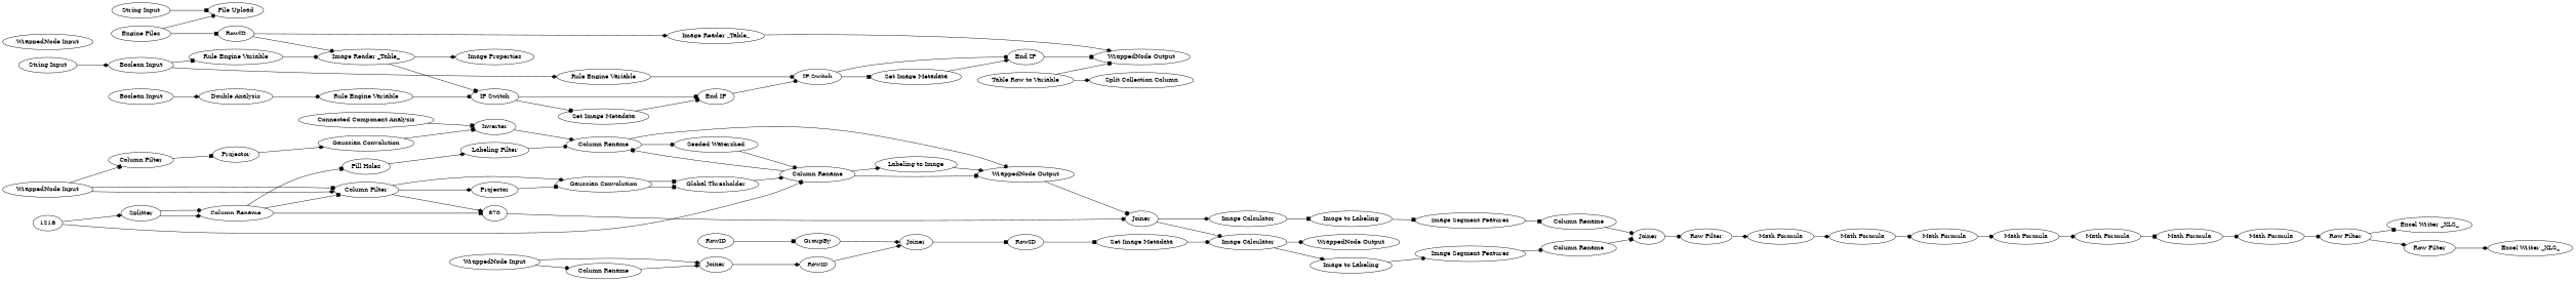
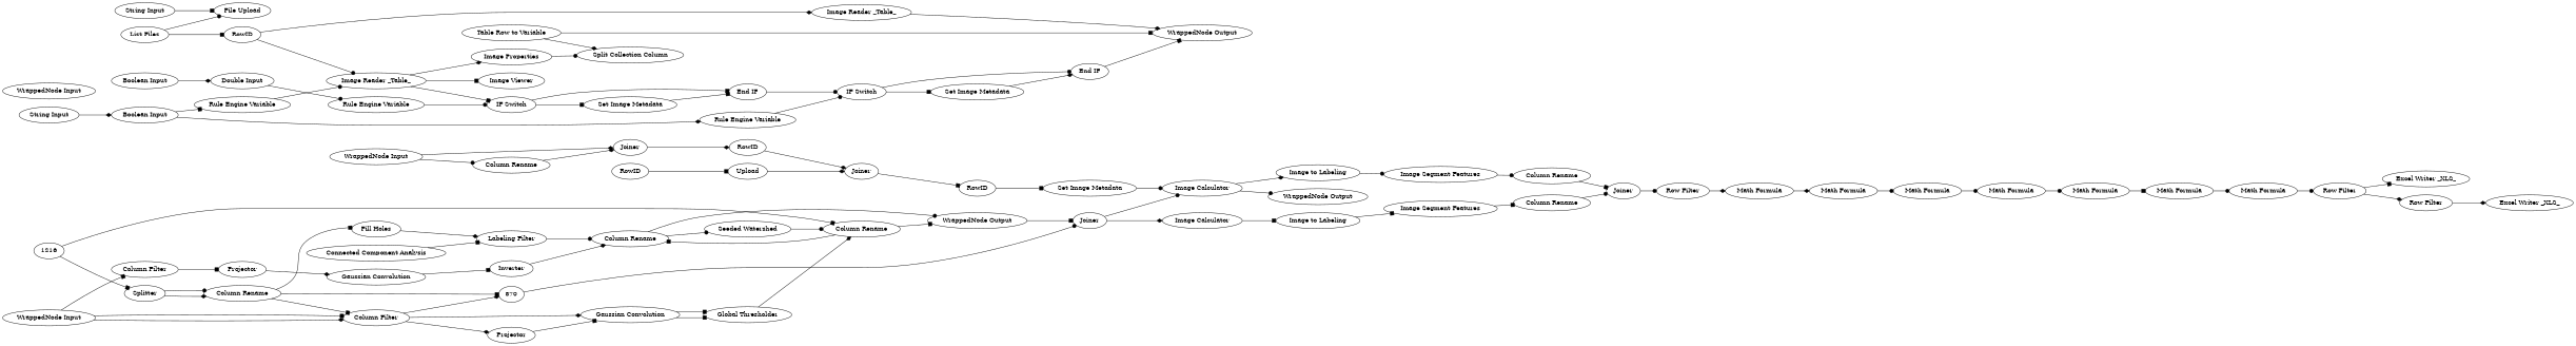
  digraph {
    fontname="DejaVu Serif"
    rankdir=LR
    node [fontname="DejaVu Serif"]
    edge [arrowhead=box fontname="DejaVu Serif"]
    n1 [label="Image Calculator"]
    n2 [label="WrappedNode Output"]
    n3 [label="Image to Labeling"]
    n4 [label="Image Segment Features"]
    n5 [label=Joiner]
    n6 [label=RowID]
    n7 [label=Joiner]
    n8 [label=RowID]
-   n9 [label=GroupBy]
+   n9 [label=Upload]
    n10 [label=RowID]
    n11 [label="Set Image Metadata"]
    n12 [label="WrappedNode Input"]
    n13 [label="Column Rename"]
    n14 [label="File Upload"]
-   n15 [label="Engine Files"]
+   n15 [label="List Files"]
    n16 [label=RowID]
    n17 [label="Image Properties"]
    n18 [label="Split Collection Column"]
    n19 [label="Table Row to Variable"]
    n20 [label="WrappedNode Output"]
    n21 [label="String Input"]
    n22 [label="Image Reader _Table_"]
    n23 [label="Image Reader _Table_"]
    n24 [label="IF Switch"]
+   n25 [label="Image Viewer"]
    n26 [label="End IF"]
    n27 [label="Set Image Metadata"]
    n28 [label="WrappedNode Input"]
    n29 [label="Boolean Input"]
-   n30 [label="Double Analysis"]
+   n30 [label="Double Input"]
    n31 [label="Rule Engine Variable"]
    n32 [label="IF Switch"]
    n33 [label="Boolean Input"]
    n34 [label="Rule Engine Variable"]
    n35 [label="Rule Engine Variable"]
    n36 [label="Set Image Metadata"]
    n37 [label="End IF"]
    n38 [label="String Input"]
    n39 [label="Connected Component Analysis"]
    n40 [label="Labeling Filter"]
    n41 [label="Column Rename"]
    n42 [label="Seeded Watershed"]
    n43 [label="WrappedNode Output"]
    n44 [label=Projector]
    n45 [label="Gaussian Convolution"]
    n46 [label="Global Thresholder"]
    n47 [label="Column Rename"]
-   n48 [label="Labeling to Image"]
    n49 [label=Splitter]
    n50 [label="Column Rename"]
    n51 [label=Joiner]
    n52 [label=Projector]
    n53 [label="Gaussian Convolution"]
    n54 [label=Inverter]
    n55 [label="Fill Holes"]
    n56 [label="WrappedNode Input"]
    n57 [label="Column Filter"]
    n58 [label="Column Filter"]
    870
    n60 [label="Image Calculator"]
    n61 [label="Image to Labeling"]
    n62 [label="Column Rename"]
    n63 [label=Joiner]
    n64 [label="Row Filter"]
    n65 [label="Image Segment Features"]
    n66 [label="Column Rename"]
    n67 [label="Math Formula"]
    n68 [label="Math Formula"]
    n69 [label="Math Formula"]
    n70 [label="Excel Writer _XLS_"]
    n71 [label="Row Filter"]
    n72 [label="Row Filter"]
    n73 [label="Excel Writer _XLS_"]
    n74 [label="Math Formula"]
    n75 [label="Math Formula"]
    n76 [label="Math Formula"]
    n77 [label="Math Formula"]
    1216
    n1 -> n2 [arrowhead=dot]
    n1 -> n3 [arrowhead=diamond]
    n3 -> n4 [arrowhead=dot]
    n4 -> n62 [arrowhead=dot]
    n5 -> n6 [arrowhead=diamond]
    n6 -> n7 [arrowhead=diamond]
    n7 -> n10
    n8 -> n9
    n9 -> n7 [arrowhead=diamond]
    n10 -> n11
    n11 -> n1 [arrowhead=dot]
    n12 -> n5 [arrowhead=diamond]
    n12 -> n13 [arrowhead=dot]
    n13 -> n5 [arrowhead=diamond]
    n15 -> n14 [arrowhead=dot]
    n15 -> n16
    n16 -> n22 [arrowhead=dot]
    n16 -> n23 [arrowhead=diamond]
+   n17 -> n18 [arrowhead=dot]
    n19 -> n18 [arrowhead=diamond]
    n19 -> n20
    n21 -> n14
    n22 -> n17 [arrowhead=diamond]
    n22 -> n24
+   n22 -> n25
    n23 -> n20 [arrowhead=diamond]
    n24 -> n26
    n24 -> n27
    n26 -> n32 [arrowhead=dot]
    n27 -> n26
    n29 -> n30 [arrowhead=diamond]
    n30 -> n31 [arrowhead=dot]
    n31 -> n24 [arrowhead=dot]
    n32 -> n36
    n32 -> n37 [arrowhead=dot]
    n33 -> n34
    n33 -> n35 [arrowhead=diamond]
    n34 -> n22 [arrowhead=dot]
    n35 -> n32 [arrowhead=dot]
    n36 -> n37 [arrowhead=diamond]
    n37 -> n20
    n38 -> n33 [arrowhead=diamond]
-   n39 -> n54
+   n39 -> n40
    n40 -> n41 [arrowhead=dot]
    n41 -> n42 [arrowhead=dot]
    n41 -> n43 [arrowhead=dot]
    n42 -> n47 [arrowhead=dot]
    n43 -> n51
    n44 -> n45
    n45 -> n46
    n45 -> n46
    n46 -> n47 [arrowhead=diamond]
    n47 -> n41
    n47 -> n43
-   n47 -> n48 [arrowhead=diamond]
-   n48 -> n43 [arrowhead=diamond]
    n49 -> n50 [arrowhead=diamond]
    n49 -> n50 [arrowhead=dot]
    n50 -> n55
    n50 -> n57
    n50 -> 870
    n51 -> n1 [arrowhead=dot]
    n51 -> n60 [arrowhead=diamond]
    n52 -> n53 [arrowhead=diamond]
    n53 -> n54
    n54 -> n41 [arrowhead=diamond]
    n55 -> n40 [arrowhead=diamond]
    n56 -> n57 [arrowhead=diamond]
    n56 -> n57
    n56 -> n58
    n57 -> n44 [arrowhead=diamond]
    n57 -> n45 [arrowhead=diamond]
    n57 -> 870 [arrowhead=diamond]
    n58 -> n52
    870 -> n51 [arrowhead=dot]
    n60 -> n61
    n61 -> n65
    n62 -> n63
    n63 -> n64 [arrowhead=dot]
    n64 -> n67 [arrowhead=diamond]
    n65 -> n66
    n66 -> n63 [arrowhead=dot]
    n67 -> n68 [arrowhead=diamond]
    n68 -> n69 [arrowhead=dot]
    n69 -> n76 [arrowhead=dot]
    n71 -> n70
    n71 -> n72 [arrowhead=diamond]
    n72 -> n73 [arrowhead=diamond]
    n74 -> n75 [arrowhead=dot]
    n75 -> n71 [arrowhead=dot]
    n76 -> n77 [arrowhead=dot]
    n77 -> n74
    1216 -> n47
-   1216 -> n49 [arrowhead=diamond]
+   1216 -> n49
  }
